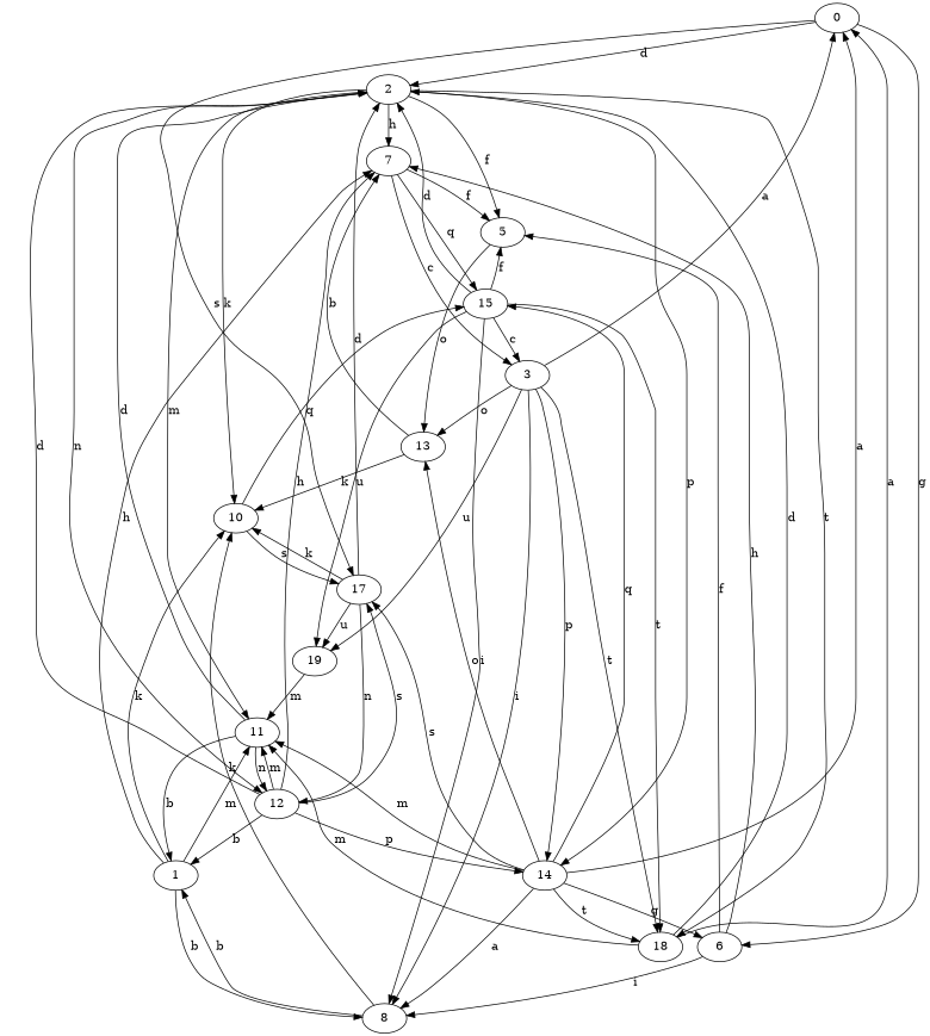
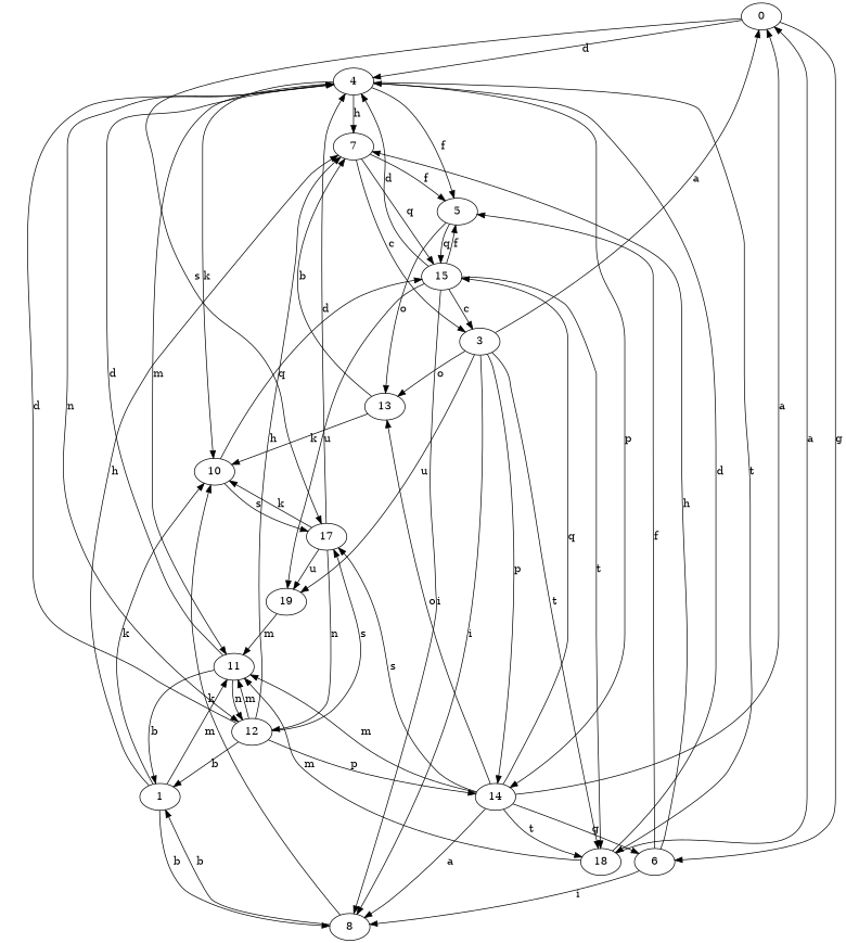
  strict digraph {
    0
-   4 [label=2]
+   4
    6
    17
    7
    10
    11
    14
    18
    5
    12
    8
    19
    1
    3
    15
    13
    0 -> 4 [label=d]
    0 -> 6 [label=g]
    0 -> 17 [label=s]
    4 -> 7 [label=h]
    4 -> 10 [label=k]
    4 -> 11 [label=m]
    4 -> 14 [label=p]
    4 -> 18 [label=t]
    4 -> 5 [label=f]
    4 -> 12 [label=n]
    6 -> 7 [label=h]
    6 -> 5 [label=f]
    6 -> 8 [label=i]
    17 -> 4 [label=d]
    17 -> 10 [label=k]
    17 -> 12 [label=n]
    17 -> 19 [label=u]
    7 -> 5 [label=f]
    7 -> 3 [label=c]
    7 -> 15 [label=q]
    10 -> 17 [label=s]
    10 -> 15 [label=q]
    11 -> 4 [label=d]
    11 -> 12 [label=n]
    11 -> 1 [label=b]
    14 -> 0 [label=a]
    14 -> 6 [label=g]
    14 -> 17 [label=s]
    14 -> 11 [label=m]
    14 -> 18 [label=t]
    14 -> 8 [label=a]
    14 -> 15 [label=q]
    14 -> 13 [label=o]
    18 -> 0 [label=a]
    18 -> 4 [label=d]
    18 -> 11 [label=m]
+   5 -> 15 [label=q]
    5 -> 13 [label=o]
    12 -> 4 [label=d]
    12 -> 17 [label=s]
    12 -> 7 [label=h]
    12 -> 11 [label=m]
    12 -> 14 [label=p]
    12 -> 1 [label=b]
    8 -> 10 [label=k]
    8 -> 1 [label=b]
    19 -> 11 [label=m]
    1 -> 7 [label=h]
    1 -> 10 [label=k]
    1 -> 11 [label=m]
    1 -> 8 [label=b]
    3 -> 0 [label=a]
    3 -> 14 [label=p]
    3 -> 18 [label=t]
    3 -> 8 [label=i]
    3 -> 19 [label=u]
    3 -> 13 [label=o]
    15 -> 4 [label=d]
    15 -> 18 [label=t]
    15 -> 5 [label=f]
    15 -> 8 [label=i]
    15 -> 19 [label=u]
    15 -> 3 [label=c]
    13 -> 7 [label=b]
    13 -> 10 [label=k]
  }
